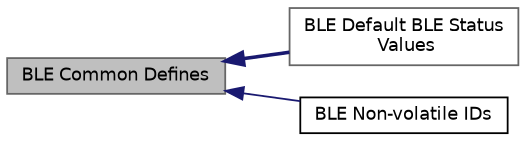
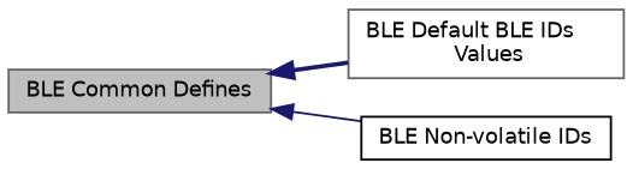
  digraph {
    rankdir=LR
    node [color=gray40 fillcolor=white fontname=Helvetica fontsize=10 shape=record style=filled]
    edge [color=midnightblue dir=back fontname=Helvetica fontsize=10 labelfontname=Helvetica labelfontsize=10 shape=plaintext]
-   n1 [height=0.2 label="BLE Default BLE Status\l Values" width=0.4]
+   n1 [height=0.2 label="BLE Default BLE IDs\l Values" width=0.4]
    n2 [color=black height=0.2 label="BLE Non-volatile IDs" width=0.4]
    n3 [fillcolor=grey75 fontcolor=black height=0.2 label="BLE Common Defines" width=0.4]
    n3 -> n1 [style=bold]
    n3 -> n2 [style=solid]
  }
